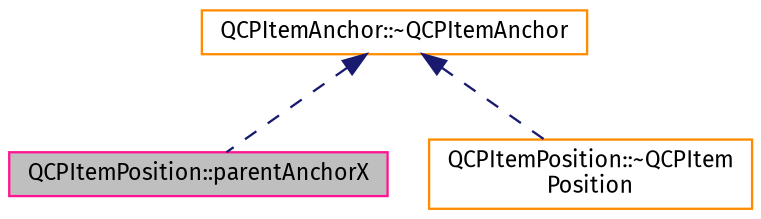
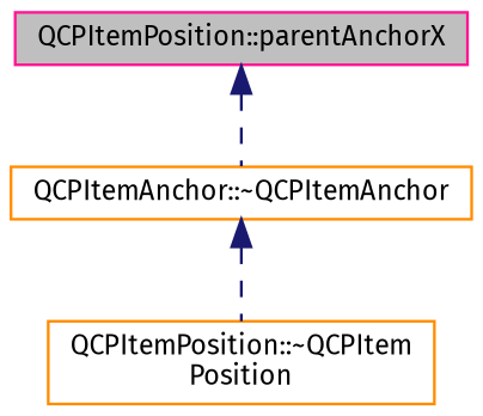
  digraph {
    fontname="Fira Sans"
    rankdir=TB
    node [color=darkorange fillcolor=white fontname="Fira Sans" fontsize=10 shape=record style=filled]
    edge [color=midnightblue dir=back fontname="Fira Sans" fontsize=10 labelfontname=Helvetica labelfontsize=10 style=dashed]
    n1 [color=deeppink fillcolor=grey75 fontcolor=black height=0.2 label="QCPItemPosition::parentAnchorX" width=0.4]
    n2 [height=0.2 label="QCPItemAnchor::~QCPItemAnchor" width=0.4]
    n3 [height=0.2 label="QCPItemPosition::~QCPItem\lPosition" width=0.4]
-   n2 -> n1
+   n1 -> n2
    n2 -> n3
  }
